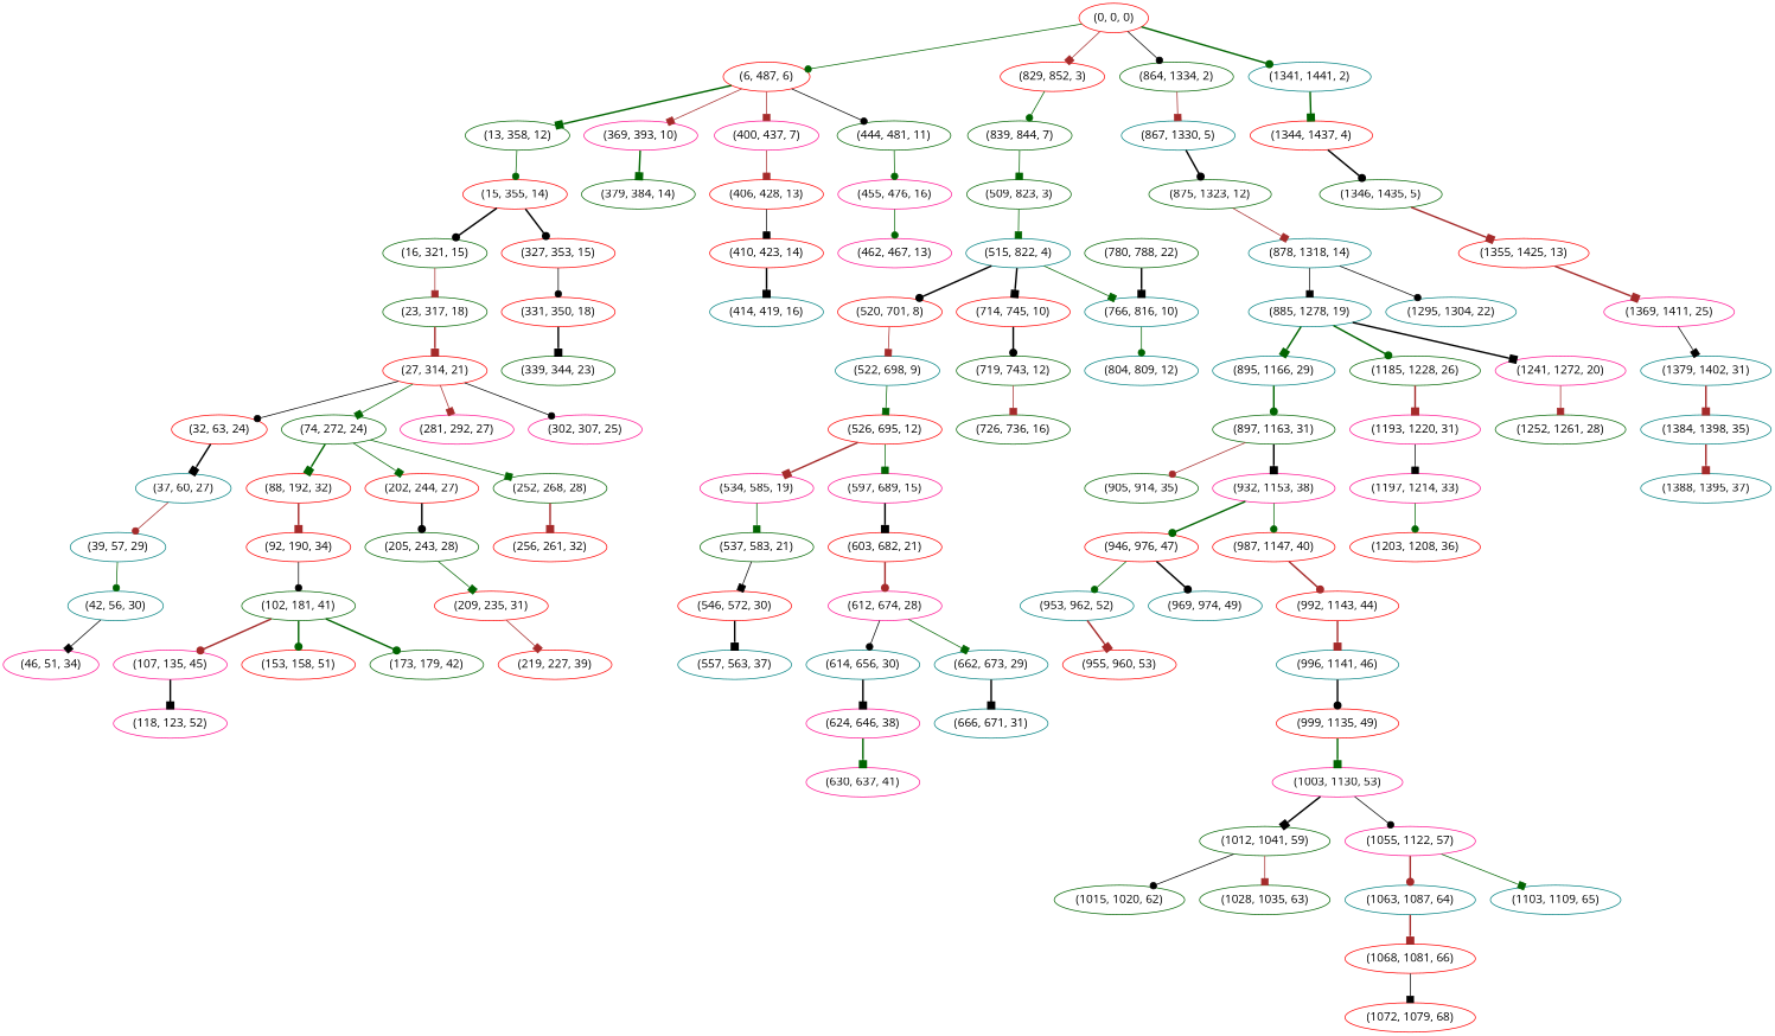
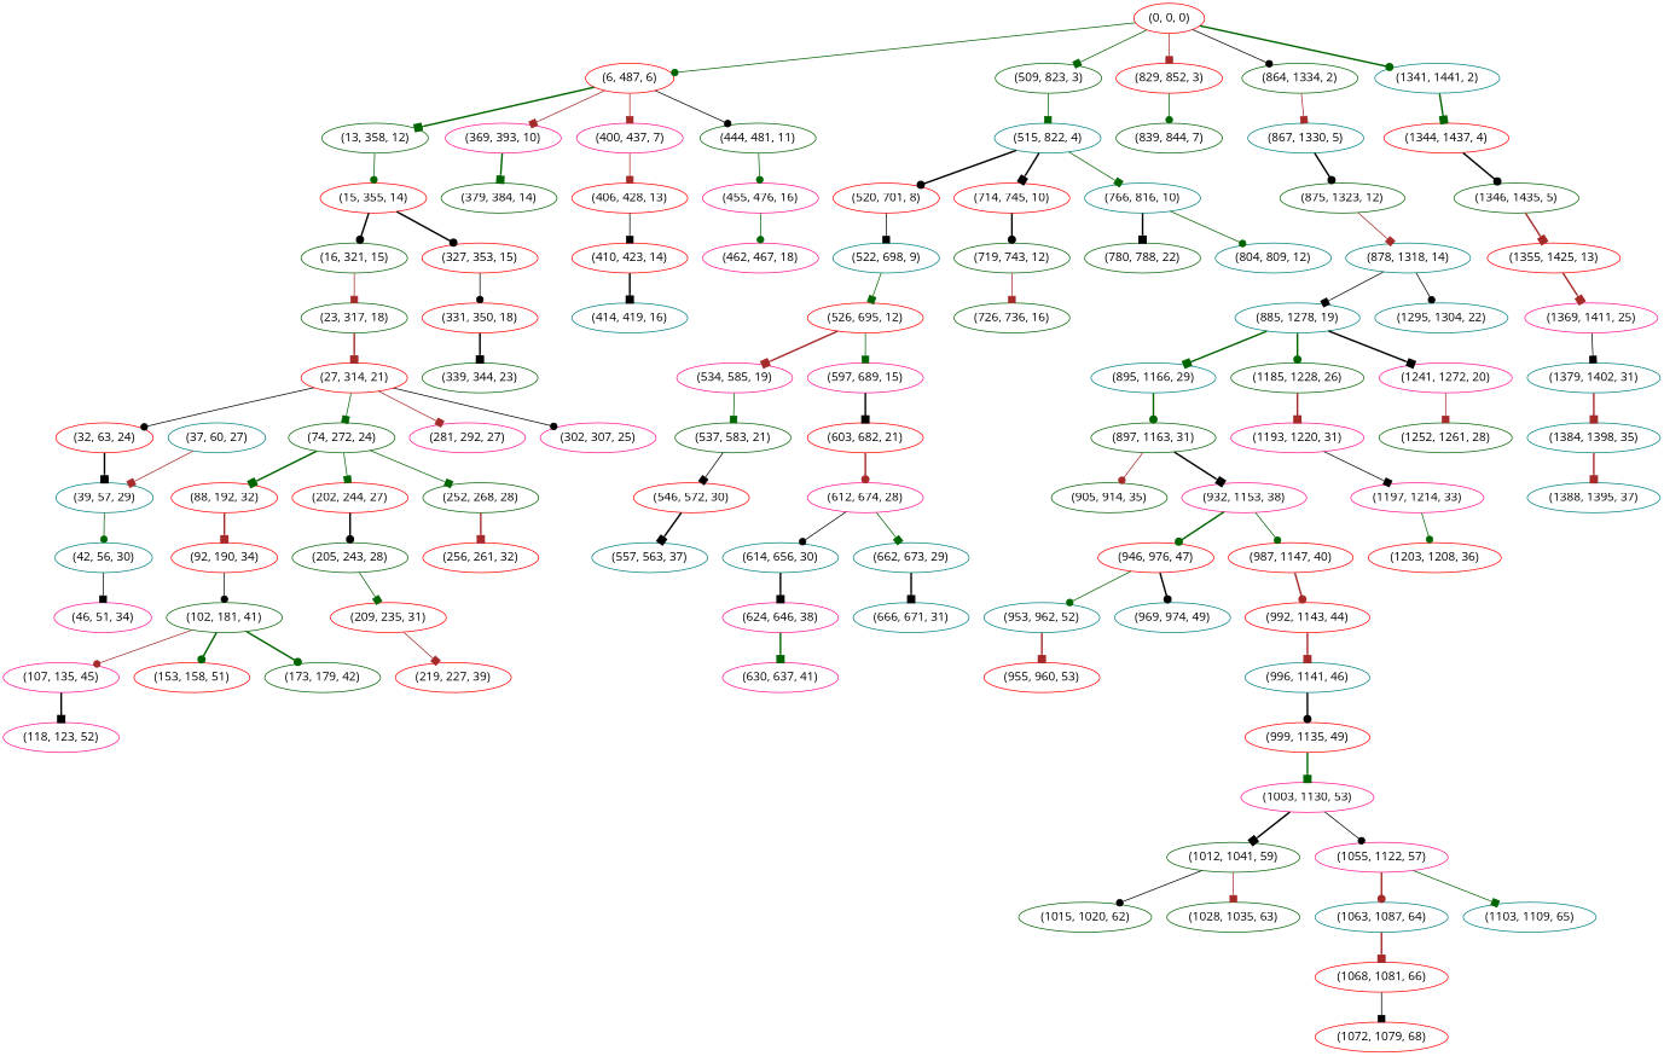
  digraph {
    fontname="Open Sans"
    node [color=red fontname="Open Sans"]
    edge [arrowhead=box color=black fontname="Open Sans" style=solid]
    "(0, 0, 0)"
    "(6, 487, 6)"
    "(509, 823, 3)" [color=darkgreen]
    "(829, 852, 3)"
    "(864, 1334, 2)" [color=darkgreen]
    "(1341, 1441, 2)" [color=teal]
    "(13, 358, 12)" [color=darkgreen]
    "(369, 393, 10)" [color=deeppink]
    "(400, 437, 7)" [color=deeppink]
    "(444, 481, 11)" [color=darkgreen]
    "(515, 822, 4)" [color=teal]
    "(839, 844, 7)" [color=darkgreen]
    "(867, 1330, 5)" [color=teal]
    "(1344, 1437, 4)"
    "(15, 355, 14)"
    "(379, 384, 14)" [color=darkgreen]
    "(406, 428, 13)"
    "(455, 476, 16)" [color=deeppink]
    "(16, 321, 15)" [color=darkgreen]
    "(327, 353, 15)"
    "(23, 317, 18)" [color=darkgreen]
    "(331, 350, 18)"
    "(27, 314, 21)"
    "(32, 63, 24)"
    "(74, 272, 24)" [color=darkgreen]
    "(281, 292, 27)" [color=deeppink]
    "(302, 307, 25)" [color=deeppink]
    "(37, 60, 27)" [color=teal]
    "(88, 192, 32)"
    "(202, 244, 27)"
    "(252, 268, 28)" [color=darkgreen]
    "(39, 57, 29)" [color=teal]
    "(42, 56, 30)" [color=teal]
    "(46, 51, 34)" [color=deeppink]
    "(92, 190, 34)"
    "(205, 243, 28)" [color=darkgreen]
    "(256, 261, 32)"
    "(102, 181, 41)" [color=darkgreen]
    "(107, 135, 45)" [color=deeppink]
    "(153, 158, 51)"
    "(173, 179, 42)" [color=darkgreen]
    "(118, 123, 52)" [color=deeppink]
    "(209, 235, 31)"
    "(219, 227, 39)"
    "(339, 344, 23)" [color=darkgreen]
    "(410, 423, 14)"
    "(414, 419, 16)" [color=teal]
-   "(462, 467, 18)" [color=deeppink label="(462, 467, 13)"]
+   "(462, 467, 18)" [color=deeppink]
    "(520, 701, 8)"
    "(714, 745, 10)"
    "(766, 816, 10)" [color=teal]
    "(522, 698, 9)" [color=teal]
    "(719, 743, 12)" [color=darkgreen]
    "(780, 788, 22)" [color=darkgreen]
    "(804, 809, 12)" [color=teal]
    "(526, 695, 12)"
    "(534, 585, 19)" [color=deeppink]
    "(597, 689, 15)" [color=deeppink]
    "(537, 583, 21)" [color=darkgreen]
    "(603, 682, 21)"
    "(546, 572, 30)"
    "(557, 563, 37)" [color=teal]
    "(612, 674, 28)" [color=deeppink]
    "(614, 656, 30)" [color=teal]
    "(662, 673, 29)" [color=teal]
    "(624, 646, 38)" [color=deeppink]
    "(666, 671, 31)" [color=teal]
    "(630, 637, 41)" [color=deeppink]
    "(726, 736, 16)" [color=darkgreen]
    "(875, 1323, 12)" [color=darkgreen]
    "(878, 1318, 14)" [color=teal]
    "(885, 1278, 19)" [color=teal]
    "(1295, 1304, 22)" [color=teal]
    "(895, 1166, 29)" [color=teal]
    "(1185, 1228, 26)" [color=darkgreen]
    "(1241, 1272, 20)" [color=deeppink]
    "(897, 1163, 31)" [color=darkgreen]
    "(1193, 1220, 31)" [color=deeppink]
    "(1252, 1261, 28)" [color=darkgreen]
    "(905, 914, 35)" [color=darkgreen]
    "(932, 1153, 38)" [color=deeppink]
    "(946, 976, 47)"
    "(987, 1147, 40)"
    "(953, 962, 52)" [color=teal]
    "(969, 974, 49)" [color=teal]
    "(992, 1143, 44)"
    "(955, 960, 53)"
    "(996, 1141, 46)" [color=teal]
    "(999, 1135, 49)"
    "(1003, 1130, 53)" [color=deeppink]
    "(1012, 1041, 59)" [color=darkgreen]
    "(1055, 1122, 57)" [color=deeppink]
    "(1015, 1020, 62)" [color=darkgreen]
    "(1028, 1035, 63)" [color=darkgreen]
    "(1063, 1087, 64)" [color=teal]
    "(1103, 1109, 65)" [color=teal]
    "(1068, 1081, 66)"
    "(1072, 1079, 68)"
    "(1197, 1214, 33)" [color=deeppink]
    "(1203, 1208, 36)"
    "(1346, 1435, 5)" [color=darkgreen]
    "(1355, 1425, 13)"
    "(1369, 1411, 25)" [color=deeppink]
    "(1379, 1402, 31)" [color=teal]
    "(1384, 1398, 35)" [color=teal]
    "(1388, 1395, 37)" [color=teal]
    "(0, 0, 0)" -> "(6, 487, 6)" [arrowhead=dot color=darkgreen]
-   "(839, 844, 7)" -> "(509, 823, 3)" [color=darkgreen]
+   "(0, 0, 0)" -> "(509, 823, 3)" [color=darkgreen]
    "(0, 0, 0)" -> "(829, 852, 3)" [color=brown]
    "(0, 0, 0)" -> "(864, 1334, 2)" [arrowhead=dot]
    "(0, 0, 0)" -> "(1341, 1441, 2)" [arrowhead=dot color=darkgreen style=bold]
    "(6, 487, 6)" -> "(13, 358, 12)" [color=darkgreen style=bold]
    "(6, 487, 6)" -> "(369, 393, 10)" [color=brown]
    "(6, 487, 6)" -> "(400, 437, 7)" [color=brown]
    "(6, 487, 6)" -> "(444, 481, 11)" [arrowhead=dot]
    "(509, 823, 3)" -> "(515, 822, 4)" [color=darkgreen]
    "(829, 852, 3)" -> "(839, 844, 7)" [arrowhead=dot color=darkgreen]
    "(864, 1334, 2)" -> "(867, 1330, 5)" [color=brown]
    "(1341, 1441, 2)" -> "(1344, 1437, 4)" [color=darkgreen style=bold]
    "(13, 358, 12)" -> "(15, 355, 14)" [arrowhead=dot color=darkgreen]
    "(369, 393, 10)" -> "(379, 384, 14)" [color=darkgreen style=bold]
    "(400, 437, 7)" -> "(406, 428, 13)" [color=brown]
    "(444, 481, 11)" -> "(455, 476, 16)" [arrowhead=dot color=darkgreen]
    "(515, 822, 4)" -> "(520, 701, 8)" [arrowhead=dot style=bold]
    "(515, 822, 4)" -> "(714, 745, 10)" [style=bold]
    "(515, 822, 4)" -> "(766, 816, 10)" [color=darkgreen]
    "(867, 1330, 5)" -> "(875, 1323, 12)" [arrowhead=dot style=bold]
    "(1344, 1437, 4)" -> "(1346, 1435, 5)" [arrowhead=dot style=bold]
    "(15, 355, 14)" -> "(16, 321, 15)" [arrowhead=dot style=bold]
    "(15, 355, 14)" -> "(327, 353, 15)" [arrowhead=dot style=bold]
    "(406, 428, 13)" -> "(410, 423, 14)"
    "(455, 476, 16)" -> "(462, 467, 18)" [arrowhead=dot color=darkgreen]
    "(16, 321, 15)" -> "(23, 317, 18)" [color=brown]
    "(327, 353, 15)" -> "(331, 350, 18)" [arrowhead=dot]
    "(23, 317, 18)" -> "(27, 314, 21)" [color=brown style=bold]
    "(331, 350, 18)" -> "(339, 344, 23)" [style=bold]
    "(27, 314, 21)" -> "(32, 63, 24)" [arrowhead=dot]
    "(27, 314, 21)" -> "(74, 272, 24)" [color=darkgreen]
    "(27, 314, 21)" -> "(281, 292, 27)" [color=brown]
    "(27, 314, 21)" -> "(302, 307, 25)" [arrowhead=dot]
-   "(32, 63, 24)" -> "(37, 60, 27)" [style=bold]
+   "(32, 63, 24)" -> "(39, 57, 29)" [style=bold]
    "(74, 272, 24)" -> "(88, 192, 32)" [color=darkgreen style=bold]
    "(74, 272, 24)" -> "(202, 244, 27)" [color=darkgreen]
    "(74, 272, 24)" -> "(252, 268, 28)" [color=darkgreen]
-   "(37, 60, 27)" -> "(39, 57, 29)" [arrowhead=dot color=brown]
+   "(37, 60, 27)" -> "(39, 57, 29)" [color=brown]
    "(88, 192, 32)" -> "(92, 190, 34)" [color=brown style=bold]
    "(202, 244, 27)" -> "(205, 243, 28)" [arrowhead=dot style=bold]
    "(252, 268, 28)" -> "(256, 261, 32)" [color=brown style=bold]
    "(39, 57, 29)" -> "(42, 56, 30)" [arrowhead=dot color=darkgreen]
    "(42, 56, 30)" -> "(46, 51, 34)"
    "(92, 190, 34)" -> "(102, 181, 41)" [arrowhead=dot]
    "(205, 243, 28)" -> "(209, 235, 31)" [color=darkgreen]
-   "(102, 181, 41)" -> "(107, 135, 45)" [arrowhead=dot color=brown style=bold]
+   "(102, 181, 41)" -> "(107, 135, 45)" [arrowhead=dot color=brown]
    "(102, 181, 41)" -> "(153, 158, 51)" [arrowhead=dot color=darkgreen style=bold]
    "(102, 181, 41)" -> "(173, 179, 42)" [arrowhead=dot color=darkgreen style=bold]
    "(107, 135, 45)" -> "(118, 123, 52)" [style=bold]
    "(209, 235, 31)" -> "(219, 227, 39)" [color=brown]
    "(410, 423, 14)" -> "(414, 419, 16)" [style=bold]
-   "(520, 701, 8)" -> "(522, 698, 9)" [color=brown]
+   "(520, 701, 8)" -> "(522, 698, 9)"
    "(714, 745, 10)" -> "(719, 743, 12)" [arrowhead=dot style=bold]
-   "(780, 788, 22)" -> "(766, 816, 10)" [style=bold]
+   "(766, 816, 10)" -> "(780, 788, 22)" [style=bold]
    "(766, 816, 10)" -> "(804, 809, 12)" [arrowhead=dot color=darkgreen]
    "(522, 698, 9)" -> "(526, 695, 12)" [color=darkgreen]
    "(719, 743, 12)" -> "(726, 736, 16)" [color=brown]
    "(526, 695, 12)" -> "(534, 585, 19)" [color=brown style=bold]
    "(526, 695, 12)" -> "(597, 689, 15)" [color=darkgreen]
    "(534, 585, 19)" -> "(537, 583, 21)" [color=darkgreen]
    "(597, 689, 15)" -> "(603, 682, 21)" [style=bold]
    "(537, 583, 21)" -> "(546, 572, 30)"
    "(603, 682, 21)" -> "(612, 674, 28)" [arrowhead=dot color=brown style=bold]
    "(546, 572, 30)" -> "(557, 563, 37)" [style=bold]
    "(612, 674, 28)" -> "(614, 656, 30)" [arrowhead=dot]
    "(612, 674, 28)" -> "(662, 673, 29)" [color=darkgreen]
    "(614, 656, 30)" -> "(624, 646, 38)" [style=bold]
    "(662, 673, 29)" -> "(666, 671, 31)" [style=bold]
    "(624, 646, 38)" -> "(630, 637, 41)" [color=darkgreen style=bold]
    "(875, 1323, 12)" -> "(878, 1318, 14)" [color=brown]
    "(878, 1318, 14)" -> "(885, 1278, 19)"
    "(878, 1318, 14)" -> "(1295, 1304, 22)" [arrowhead=dot]
    "(885, 1278, 19)" -> "(895, 1166, 29)" [color=darkgreen style=bold]
    "(885, 1278, 19)" -> "(1185, 1228, 26)" [arrowhead=dot color=darkgreen style=bold]
    "(885, 1278, 19)" -> "(1241, 1272, 20)" [style=bold]
    "(895, 1166, 29)" -> "(897, 1163, 31)" [arrowhead=dot color=darkgreen style=bold]
    "(1185, 1228, 26)" -> "(1193, 1220, 31)" [color=brown style=bold]
    "(1241, 1272, 20)" -> "(1252, 1261, 28)" [color=brown]
    "(897, 1163, 31)" -> "(905, 914, 35)" [arrowhead=dot color=brown]
    "(897, 1163, 31)" -> "(932, 1153, 38)" [style=bold]
    "(1193, 1220, 31)" -> "(1197, 1214, 33)"
    "(932, 1153, 38)" -> "(946, 976, 47)" [arrowhead=dot color=darkgreen style=bold]
    "(932, 1153, 38)" -> "(987, 1147, 40)" [arrowhead=dot color=darkgreen]
    "(946, 976, 47)" -> "(953, 962, 52)" [arrowhead=dot color=darkgreen]
    "(946, 976, 47)" -> "(969, 974, 49)" [arrowhead=dot style=bold]
    "(987, 1147, 40)" -> "(992, 1143, 44)" [arrowhead=dot color=brown style=bold]
    "(953, 962, 52)" -> "(955, 960, 53)" [color=brown style=bold]
    "(992, 1143, 44)" -> "(996, 1141, 46)" [color=brown style=bold]
    "(996, 1141, 46)" -> "(999, 1135, 49)" [arrowhead=dot style=bold]
    "(999, 1135, 49)" -> "(1003, 1130, 53)" [color=darkgreen style=bold]
    "(1003, 1130, 53)" -> "(1012, 1041, 59)" [style=bold]
    "(1003, 1130, 53)" -> "(1055, 1122, 57)" [arrowhead=dot]
    "(1012, 1041, 59)" -> "(1015, 1020, 62)" [arrowhead=dot]
    "(1012, 1041, 59)" -> "(1028, 1035, 63)" [color=brown]
    "(1055, 1122, 57)" -> "(1063, 1087, 64)" [arrowhead=dot color=brown style=bold]
    "(1055, 1122, 57)" -> "(1103, 1109, 65)" [color=darkgreen]
    "(1063, 1087, 64)" -> "(1068, 1081, 66)" [color=brown style=bold]
    "(1068, 1081, 66)" -> "(1072, 1079, 68)"
    "(1197, 1214, 33)" -> "(1203, 1208, 36)" [arrowhead=dot color=darkgreen]
    "(1346, 1435, 5)" -> "(1355, 1425, 13)" [color=brown style=bold]
    "(1355, 1425, 13)" -> "(1369, 1411, 25)" [color=brown style=bold]
    "(1369, 1411, 25)" -> "(1379, 1402, 31)"
    "(1379, 1402, 31)" -> "(1384, 1398, 35)" [color=brown style=bold]
    "(1384, 1398, 35)" -> "(1388, 1395, 37)" [color=brown style=bold]
  }
